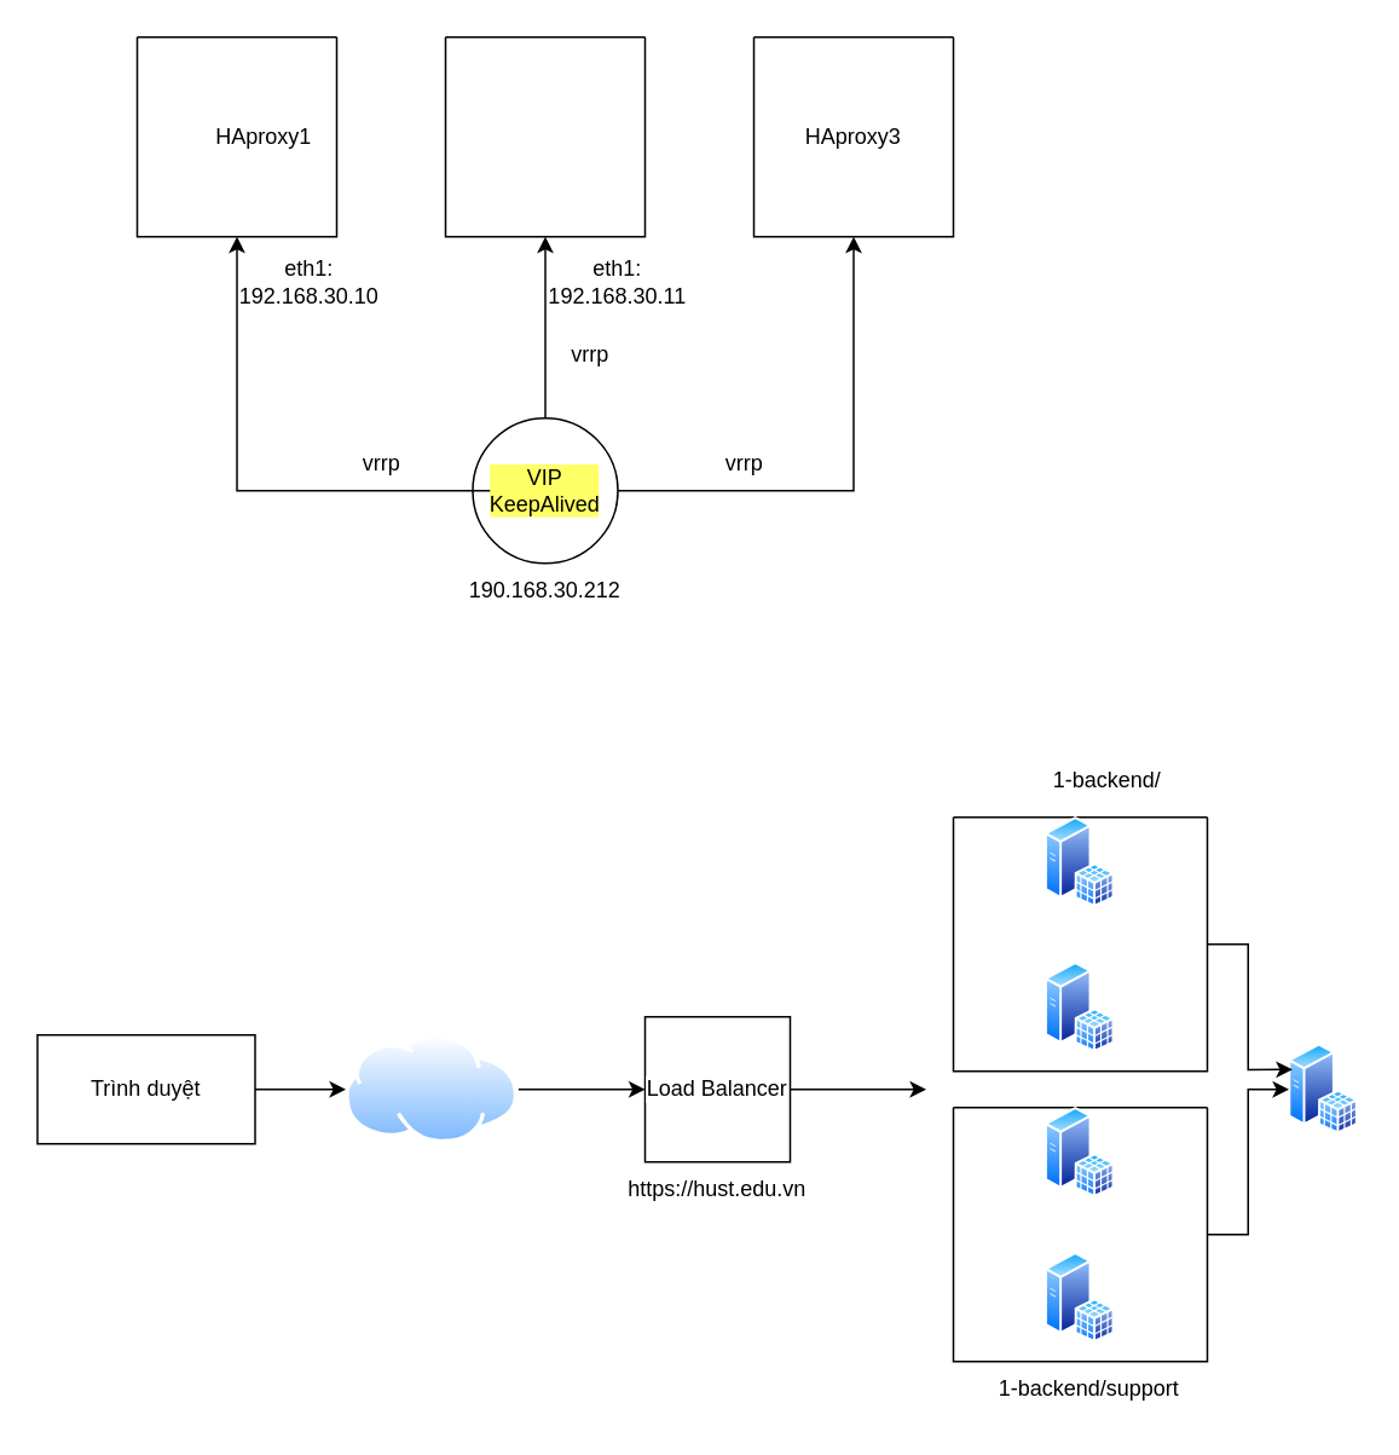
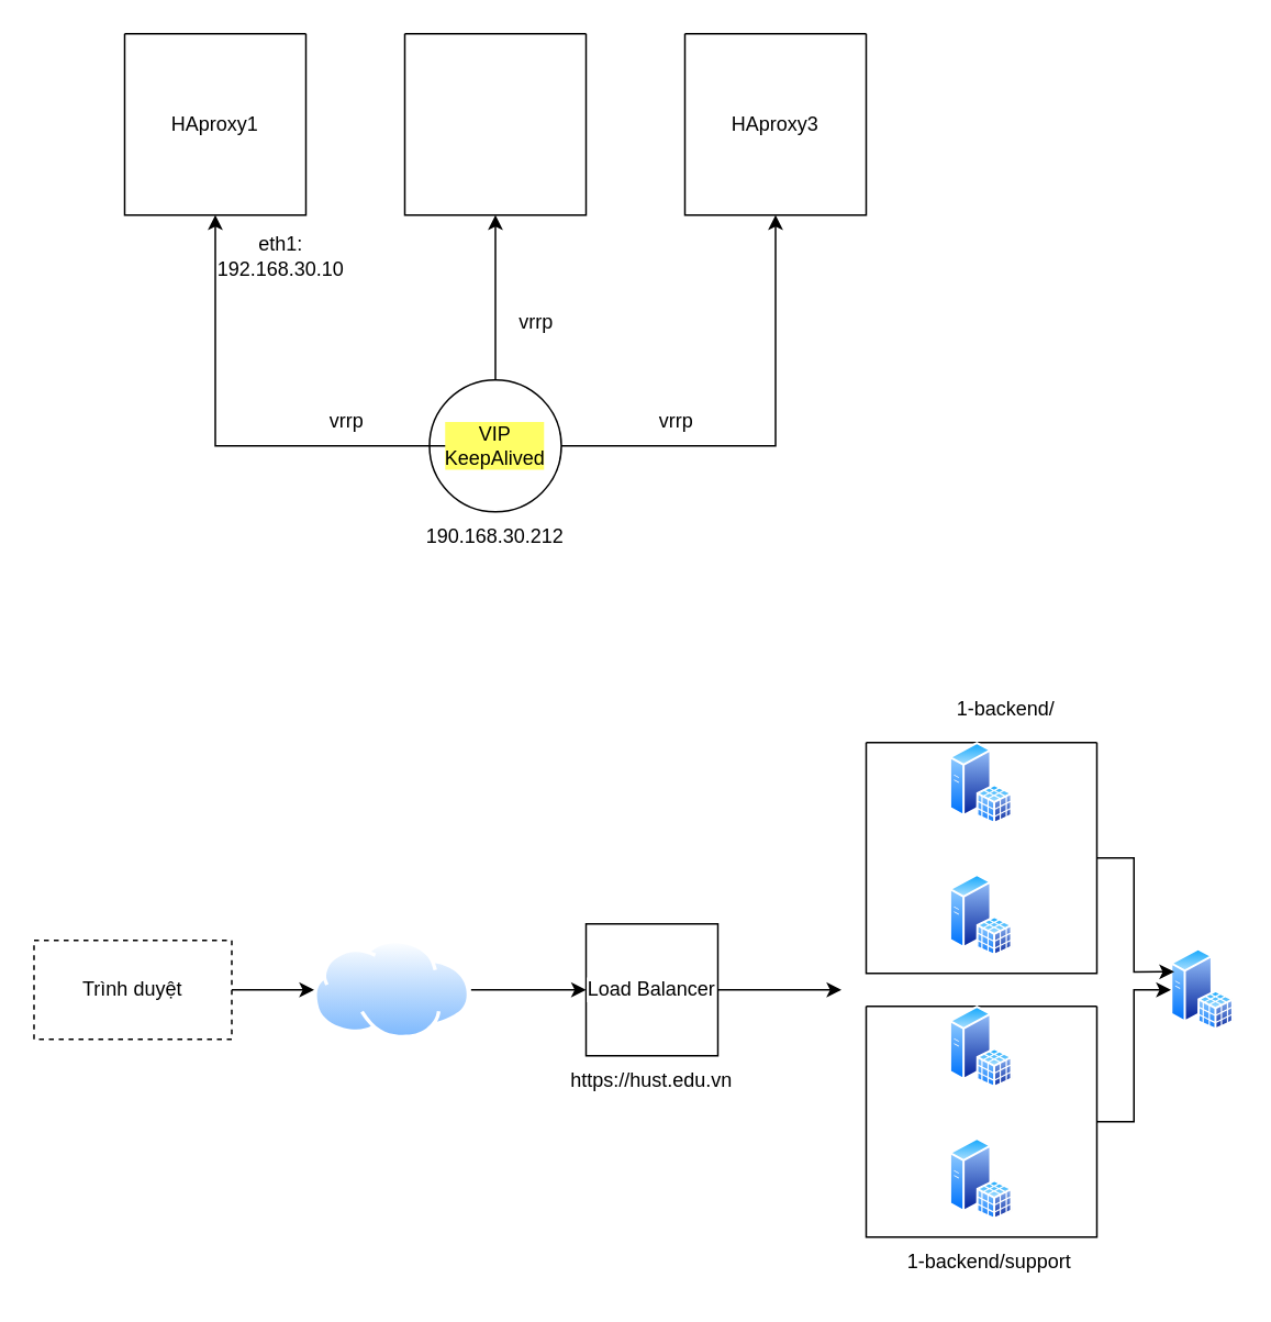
  <mxCell id="0" />
  <mxCell id="1" parent="0" />
- <mxCell id="2" value="HAproxy1" style="text;html=1;strokeColor=none;fillColor=none;align=center;verticalAlign=middle;whiteSpace=wrap;rounded=0;fontColor=default;" vertex="1" parent="1"><mxGeometry x="115" y="60" width="60" height="30" as="geometry" /></mxCell>
+ <mxCell id="2" value="HAproxy1" style="text;html=1;strokeColor=none;fillColor=none;align=center;verticalAlign=middle;whiteSpace=wrap;rounded=0;fontColor=default;" vertex="1" parent="1"><mxGeometry x="100" y="60" width="60" height="30" as="geometry" /></mxCell>
  <mxCell id="3" value="HAproxy3" style="text;html=1;strokeColor=none;fillColor=none;align=center;verticalAlign=middle;whiteSpace=wrap;rounded=0;fontColor=default;" vertex="1" parent="1"><mxGeometry x="440" y="60" width="60" height="30" as="geometry" /></mxCell>
  <mxCell id="4" value="" style="swimlane;startSize=0;labelBackgroundColor=#FFFF66;fontColor=default;fillColor=default;strokeColor=default;" vertex="1" parent="1"><mxGeometry x="75" y="20" width="110" height="110" as="geometry" /></mxCell>
  <mxCell id="5" value="" style="swimlane;startSize=0;labelBackgroundColor=#FFFF66;fontColor=default;fillColor=default;strokeColor=default;" vertex="1" parent="1"><mxGeometry x="245" y="20" width="110" height="110" as="geometry" /></mxCell>
  <mxCell id="6" value="" style="swimlane;startSize=0;labelBackgroundColor=#FFFF66;fontColor=default;fillColor=default;strokeColor=default;" vertex="1" parent="1"><mxGeometry x="415" y="20" width="110" height="110" as="geometry" /></mxCell>
  <mxCell id="7" style="edgeStyle=orthogonalEdgeStyle;rounded=0;orthogonalLoop=1;jettySize=auto;html=1;entryX=0.5;entryY=1;entryDx=0;entryDy=0;fontColor=default;" edge="1" parent="1" source="9" target="6"><mxGeometry relative="1" as="geometry" /></mxCell>
  <mxCell id="8" style="edgeStyle=orthogonalEdgeStyle;rounded=0;orthogonalLoop=1;jettySize=auto;html=1;entryX=0.5;entryY=1;entryDx=0;entryDy=0;labelBackgroundColor=default;fontColor=default;strokeColor=default;" edge="1" parent="1" source="9" target="5"><mxGeometry relative="1" as="geometry" /></mxCell>
  <mxCell id="9" value="" style="ellipse;whiteSpace=wrap;html=1;aspect=fixed;labelBackgroundColor=#FFFF66;fontColor=default;strokeColor=default;fillColor=default;" vertex="1" parent="1"><mxGeometry x="260" y="230" width="80" height="80" as="geometry" /></mxCell>
  <mxCell id="10" style="edgeStyle=orthogonalEdgeStyle;rounded=0;orthogonalLoop=1;jettySize=auto;html=1;entryX=0.5;entryY=1;entryDx=0;entryDy=0;fontColor=default;strokeColor=default;labelBackgroundColor=default;" edge="1" parent="1" source="11" target="4"><mxGeometry relative="1" as="geometry" /></mxCell>
  <mxCell id="11" value="VIP&lt;br&gt;KeepAlived" style="text;html=1;strokeColor=none;fillColor=none;align=center;verticalAlign=middle;whiteSpace=wrap;rounded=0;labelBackgroundColor=#FFFF66;fontColor=default;" vertex="1" parent="1"><mxGeometry x="270" y="255" width="60" height="30" as="geometry" /></mxCell>
  <mxCell id="12" value="vrrp" style="text;html=1;strokeColor=none;fillColor=none;align=center;verticalAlign=middle;whiteSpace=wrap;rounded=0;labelBackgroundColor=#FFFFFF;fontColor=default;" vertex="1" parent="1"><mxGeometry x="380" y="240" width="60" height="30" as="geometry" /></mxCell>
  <mxCell id="13" value="vrrp" style="text;html=1;strokeColor=none;fillColor=none;align=center;verticalAlign=middle;whiteSpace=wrap;rounded=0;labelBackgroundColor=#FFFFFF;fontColor=default;" vertex="1" parent="1"><mxGeometry x="295" y="180" width="60" height="30" as="geometry" /></mxCell>
  <mxCell id="14" value="vrrp" style="text;html=1;strokeColor=none;fillColor=none;align=center;verticalAlign=middle;whiteSpace=wrap;rounded=0;labelBackgroundColor=#FFFFFF;fontColor=default;" vertex="1" parent="1"><mxGeometry x="180" y="240" width="60" height="30" as="geometry" /></mxCell>
- <mxCell id="15" value="eth1: 192.168.30.11" style="text;html=1;strokeColor=none;fillColor=none;align=center;verticalAlign=middle;whiteSpace=wrap;rounded=0;labelBackgroundColor=#FFFFFF;fontColor=default;" vertex="1" parent="1"><mxGeometry x="310" y="140" width="60" height="30" as="geometry" /></mxCell>
  <mxCell id="16" value="eth1: 192.168.30.10" style="text;html=1;strokeColor=none;fillColor=none;align=center;verticalAlign=middle;whiteSpace=wrap;rounded=0;labelBackgroundColor=#FFFFFF;fontColor=default;" vertex="1" parent="1"><mxGeometry x="140" y="140" width="60" height="30" as="geometry" /></mxCell>
  <mxCell id="17" value="190.168.30.212" style="text;html=1;strokeColor=none;fillColor=none;align=center;verticalAlign=middle;whiteSpace=wrap;rounded=0;labelBackgroundColor=#FFFFFF;fontColor=default;" vertex="1" parent="1"><mxGeometry x="270" y="310" width="60" height="30" as="geometry" /></mxCell>
  <mxCell id="18" style="edgeStyle=orthogonalEdgeStyle;rounded=0;orthogonalLoop=1;jettySize=auto;html=1;entryX=0;entryY=0.5;entryDx=0;entryDy=0;labelBackgroundColor=default;fontColor=default;strokeColor=default;" edge="1" parent="1" source="19" target="21"><mxGeometry relative="1" as="geometry" /></mxCell>
  <mxCell id="19" value="" style="aspect=fixed;perimeter=ellipsePerimeter;html=1;align=center;shadow=0;dashed=0;spacingTop=3;image;image=img/lib/active_directory/internet_cloud.svg;labelBackgroundColor=#FFFFFF;fontColor=default;strokeColor=default;fillColor=default;" vertex="1" parent="1"><mxGeometry x="190" y="570" width="95.24" height="60" as="geometry" /></mxCell>
  <mxCell id="20" style="edgeStyle=orthogonalEdgeStyle;rounded=0;orthogonalLoop=1;jettySize=auto;html=1;labelBackgroundColor=default;fontColor=default;strokeColor=default;" edge="1" parent="1" source="21"><mxGeometry relative="1" as="geometry"><mxPoint x="510" y="600" as="targetPoint" /></mxGeometry></mxCell>
  <mxCell id="21" value="Load Balancer" style="whiteSpace=wrap;html=1;aspect=fixed;labelBackgroundColor=#FFFFFF;fontColor=default;strokeColor=default;fillColor=default;" vertex="1" parent="1"><mxGeometry x="355" y="560" width="80" height="80" as="geometry" /></mxCell>
  <mxCell id="22" value="" style="aspect=fixed;perimeter=ellipsePerimeter;html=1;align=center;shadow=0;dashed=0;spacingTop=3;image;image=img/lib/active_directory/sql_server.svg;labelBackgroundColor=#FFFFFF;fontColor=default;strokeColor=default;fillColor=default;" vertex="1" parent="1"><mxGeometry x="710" y="575" width="38.5" height="50" as="geometry" /></mxCell>
  <mxCell id="23" style="edgeStyle=orthogonalEdgeStyle;rounded=0;orthogonalLoop=1;jettySize=auto;html=1;labelBackgroundColor=default;fontColor=default;strokeColor=default;" edge="1" parent="1" source="24" target="19"><mxGeometry relative="1" as="geometry" /></mxCell>
- <mxCell id="24" value="Trình duyệt" style="rounded=0;whiteSpace=wrap;html=1;labelBackgroundColor=#FFFFFF;fontColor=default;strokeColor=default;fillColor=default;" vertex="1" parent="1"><mxGeometry x="20" y="570" width="120" height="60" as="geometry" /></mxCell>
+ <mxCell id="24" value="Trình duyệt" style="rounded=0;whiteSpace=wrap;html=1;labelBackgroundColor=#FFFFFF;fontColor=default;strokeColor=default;fillColor=default;dashed=1;" vertex="1" parent="1"><mxGeometry x="20" y="570" width="120" height="60" as="geometry" /></mxCell>
  <mxCell id="25" style="edgeStyle=orthogonalEdgeStyle;rounded=0;orthogonalLoop=1;jettySize=auto;html=1;entryX=0;entryY=0.25;entryDx=0;entryDy=0;labelBackgroundColor=default;fontColor=default;strokeColor=default;" edge="1" parent="1" source="26" target="22"><mxGeometry relative="1" as="geometry" /></mxCell>
  <mxCell id="26" value="" style="swimlane;startSize=0;labelBackgroundColor=#FFFFFF;fontColor=default;strokeColor=default;fillColor=default;" vertex="1" parent="1"><mxGeometry x="525" y="450" width="140" height="140" as="geometry" /></mxCell>
  <mxCell id="27" value="" style="aspect=fixed;perimeter=ellipsePerimeter;html=1;align=center;shadow=0;dashed=0;spacingTop=3;image;image=img/lib/active_directory/sql_server.svg;labelBackgroundColor=#FFFFFF;fontColor=default;strokeColor=default;fillColor=default;" vertex="1" parent="26"><mxGeometry x="50.75" width="38.5" height="50" as="geometry" /></mxCell>
  <mxCell id="28" value="" style="aspect=fixed;perimeter=ellipsePerimeter;html=1;align=center;shadow=0;dashed=0;spacingTop=3;image;image=img/lib/active_directory/sql_server.svg;labelBackgroundColor=#FFFFFF;fontColor=default;strokeColor=default;fillColor=default;" vertex="1" parent="26"><mxGeometry x="50.75" y="80" width="38.5" height="50" as="geometry" /></mxCell>
  <mxCell id="29" value="1-backend/" style="text;html=1;strokeColor=none;fillColor=none;align=center;verticalAlign=middle;whiteSpace=wrap;rounded=0;labelBackgroundColor=#FFFFFF;fontColor=default;" vertex="1" parent="1"><mxGeometry x="540" y="415" width="140" height="30" as="geometry" /></mxCell>
  <mxCell id="30" value="https://hust.edu.vn" style="text;html=1;strokeColor=none;fillColor=none;align=center;verticalAlign=middle;whiteSpace=wrap;rounded=0;labelBackgroundColor=#FFFFFF;fontColor=default;" vertex="1" parent="1"><mxGeometry x="335" y="640" width="120" height="30" as="geometry" /></mxCell>
  <mxCell id="31" style="edgeStyle=orthogonalEdgeStyle;rounded=0;orthogonalLoop=1;jettySize=auto;html=1;entryX=0;entryY=0.5;entryDx=0;entryDy=0;labelBackgroundColor=default;fontColor=default;strokeColor=default;" edge="1" parent="1" source="32" target="22"><mxGeometry relative="1" as="geometry" /></mxCell>
  <mxCell id="32" value="" style="swimlane;startSize=0;labelBackgroundColor=#FFFFFF;fontColor=default;strokeColor=default;fillColor=default;" vertex="1" parent="1"><mxGeometry x="525" y="610" width="140" height="140" as="geometry" /></mxCell>
  <mxCell id="33" value="" style="aspect=fixed;perimeter=ellipsePerimeter;html=1;align=center;shadow=0;dashed=0;spacingTop=3;image;image=img/lib/active_directory/sql_server.svg;labelBackgroundColor=#FFFFFF;fontColor=default;strokeColor=default;fillColor=default;" vertex="1" parent="32"><mxGeometry x="50.75" width="38.5" height="50" as="geometry" /></mxCell>
  <mxCell id="34" value="" style="aspect=fixed;perimeter=ellipsePerimeter;html=1;align=center;shadow=0;dashed=0;spacingTop=3;image;image=img/lib/active_directory/sql_server.svg;labelBackgroundColor=#FFFFFF;fontColor=default;strokeColor=default;fillColor=default;" vertex="1" parent="32"><mxGeometry x="50.75" y="80" width="38.5" height="50" as="geometry" /></mxCell>
  <mxCell id="35" value="1-backend/support" style="text;html=1;strokeColor=none;fillColor=none;align=center;verticalAlign=middle;whiteSpace=wrap;rounded=0;labelBackgroundColor=#FFFFFF;fontColor=default;" vertex="1" parent="1"><mxGeometry x="530" y="750" width="140" height="30" as="geometry" /></mxCell>
